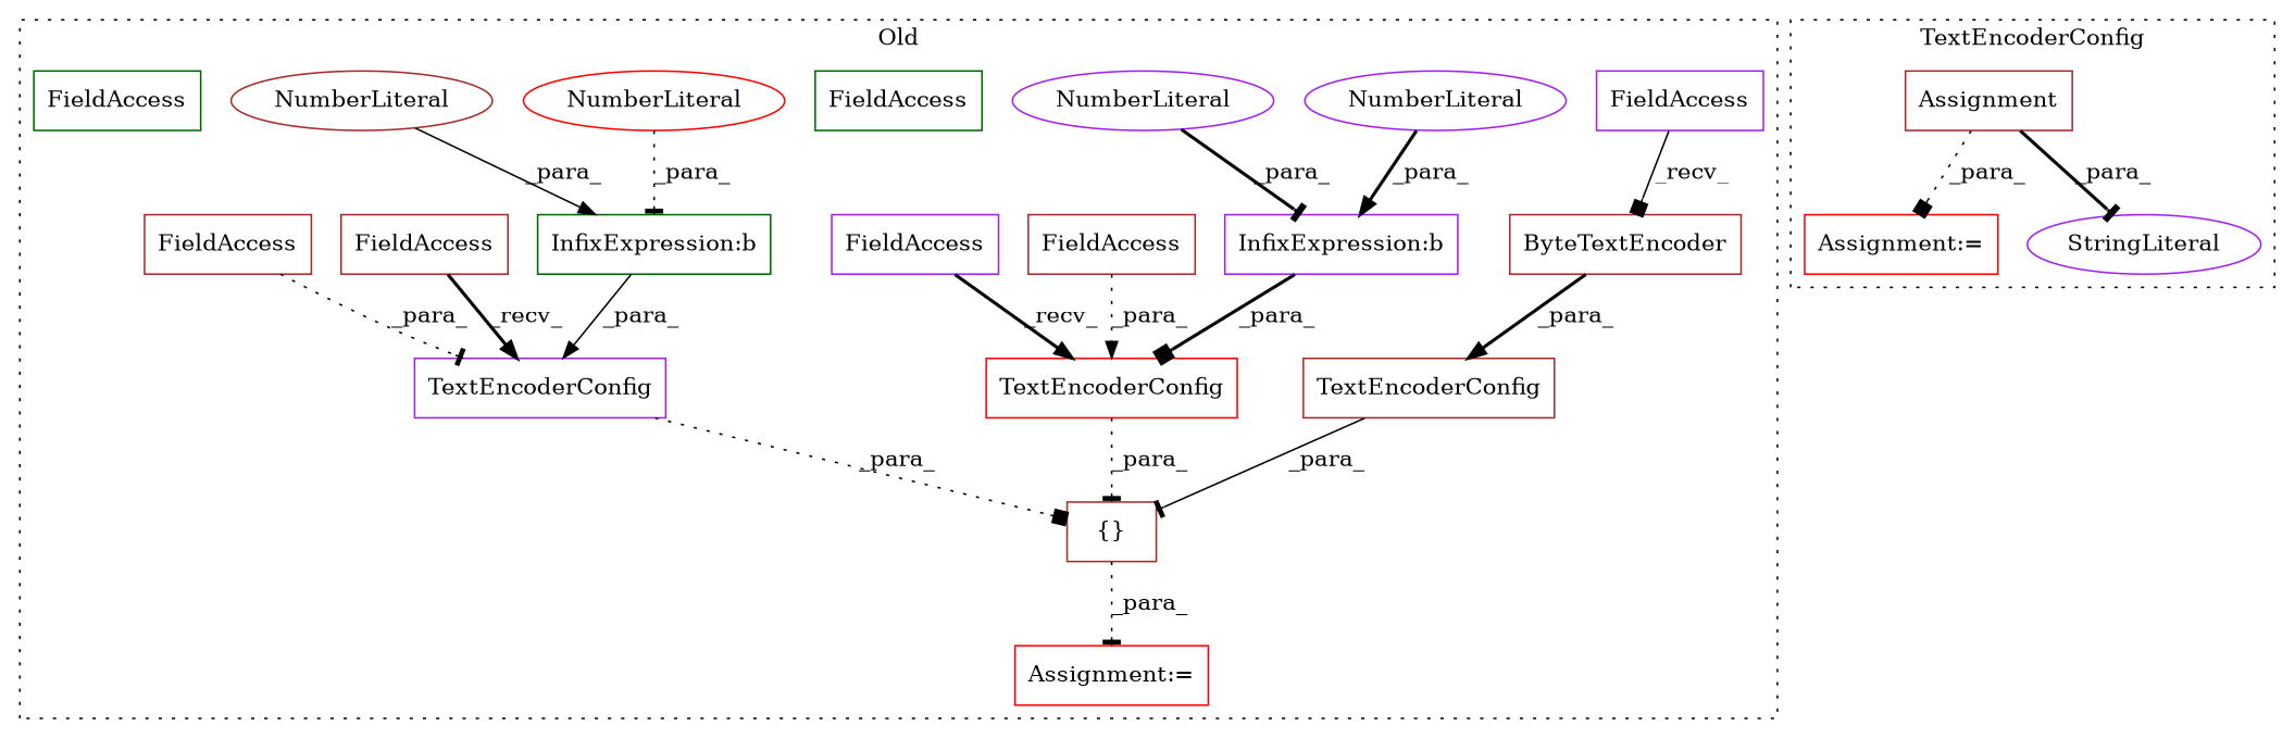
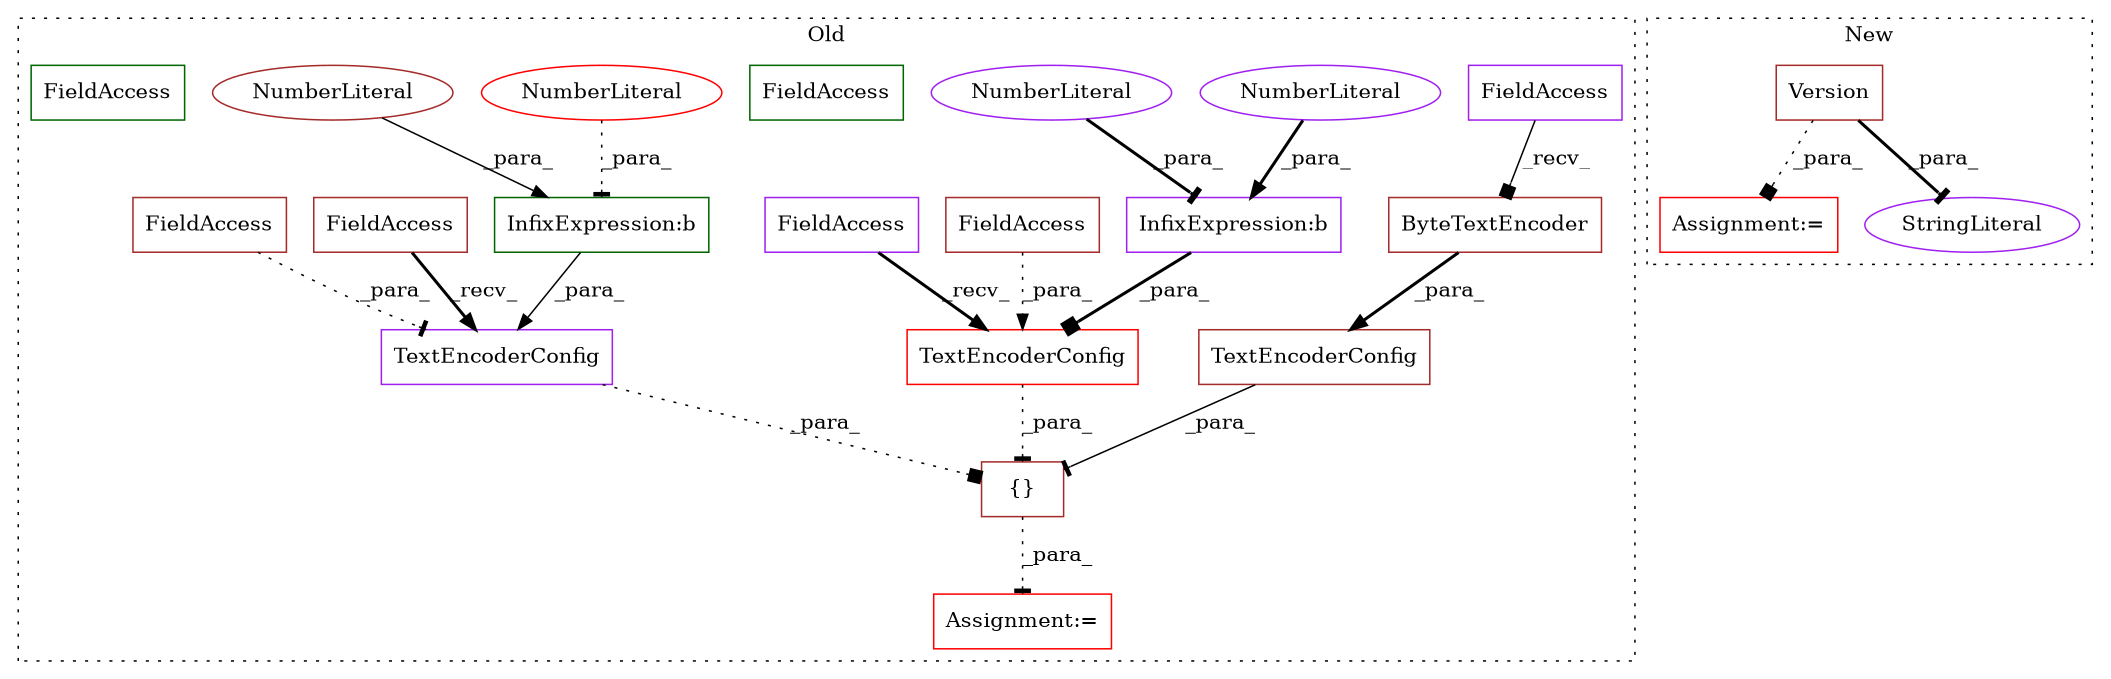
  digraph {
    node [a=22 color=brown l=1 s=2915 shape=box]
    edge [arrowhead=normal style=bold]
    n1 [a=32 l=17 label=ByteTextEncoder s=2512]
    n2 [a=4 l="1,1" label="{}" s="2272,2989"]
    n3 [a=27 color=purple l=3 label="InfixExpression:b" s=2981]
    n4 [a=34 color=purple label=NumberLiteral s=2980 shape=ellipse]
    n5 [a=34 color=purple l=2 label=NumberLiteral s=2984 shape=ellipse]
    n6 [color=purple l=19 label=FieldAccess s=2467]
    n7 [a=7 color=red label="Assignment:=" s=2254]
    n8 [a=32 color=red l="18,1" label=TextEncoderConfig s="2897,2987"]
    n9 [color=purple l=19 label=FieldAccess s=2852]
    n10 [color=darkgreen l=63 label=FieldAccess]
    n11 [a=32 l="18,1" label=TextEncoderConfig s="2449,2529"]
    n12 [a=27 color=darkgreen l=3 label="InfixExpression:b" s=2751]
    n13 [a=34 label=NumberLiteral s=2750 shape=ellipse]
    n14 [a=34 color=red l=2 label=NumberLiteral s=2754 shape=ellipse]
    n15 [color=darkgreen l=63 label=FieldAccess s=2685]
    n16 [a=32 color=purple l="18,1" label=TextEncoderConfig s="2667,2757"]
    n17 [l=19 label=FieldAccess s=2622]
    n18 [l=63 label=FieldAccess]
    n19 [l=63 label=FieldAccess s=2685]
-   n20 [a=32 l="8,1" label=Assignment s="1982,1997"]
+   n20 [a=32 l="8,1" label=Version s="1982,1997"]
    n21 [a=7 color=red label="Assignment:=" s=1945]
    n22 [a=45 color=purple l=7 label=StringLiteral s=1990 shape=ellipse]
    subgraph cluster_1 {
      label=Old
      style=dotted
      n1
      n2
      n3
      n4
      n5
      n6
      n7
      n8
      n9
      n10
      n11
      n12
      n13
      n14
      n15
      n16
      n17
      n18
      n19
    }
    subgraph cluster_2 {
-     label=TextEncoderConfig
+     label=New
      style=dotted
      n20
      n21
      n22
    }
    n1 -> n11 [label=_para_]
    n2 -> n7 [arrowhead=tee label=_para_ style=dotted]
    n3 -> n8 [arrowhead=box label=_para_]
    n4 -> n3 [label=_para_]
    n5 -> n3 [arrowhead=tee label=_para_]
    n6 -> n1 [arrowhead=box label=_recv_ style=solid]
    n8 -> n2 [arrowhead=tee label=_para_ style=dotted]
    n9 -> n8 [label=_recv_]
    n11 -> n2 [arrowhead=tee label=_para_ style=solid]
    n12 -> n16 [label=_para_ style=solid]
    n13 -> n12 [label=_para_ style=solid]
    n14 -> n12 [arrowhead=tee label=_para_ style=dotted]
    n16 -> n2 [arrowhead=box label=_para_ style=dotted]
    n17 -> n16 [label=_recv_]
    n18 -> n8 [label=_para_ style=dotted]
    n19 -> n16 [arrowhead=tee label=_para_ style=dotted]
    n20 -> n21 [arrowhead=box label=_para_ style=dotted]
    n20 -> n22 [arrowhead=tee label=_para_]
  }
